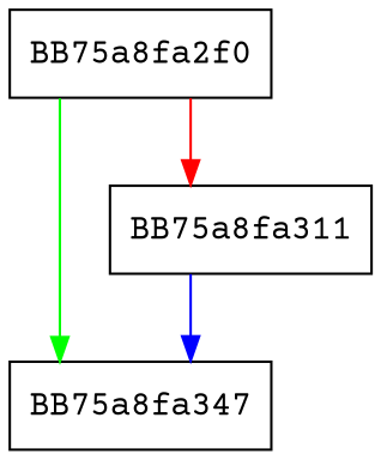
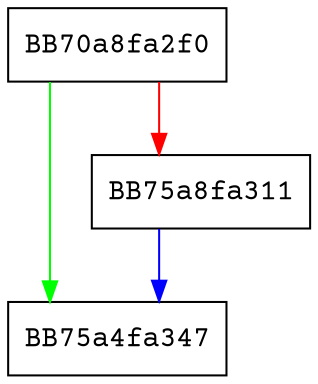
  digraph {
    fontname="Courier Prime"
    splines=ortho
    node [fontname="Courier Prime" shape=box]
    edge [fontname="Courier Prime"]
-   BB75a8fa2f0
-   BB75a8fa347
+   BB75a8fa2f0 [label=BB70a8fa2f0]
+   BB75a8fa347 [label=BB75a4fa347]
    n3 [label=BB75a8fa311]
    BB75a8fa2f0 -> BB75a8fa347 [color=green]
    BB75a8fa2f0 -> n3 [color=red]
    n3 -> BB75a8fa347 [color=blue]
  }
